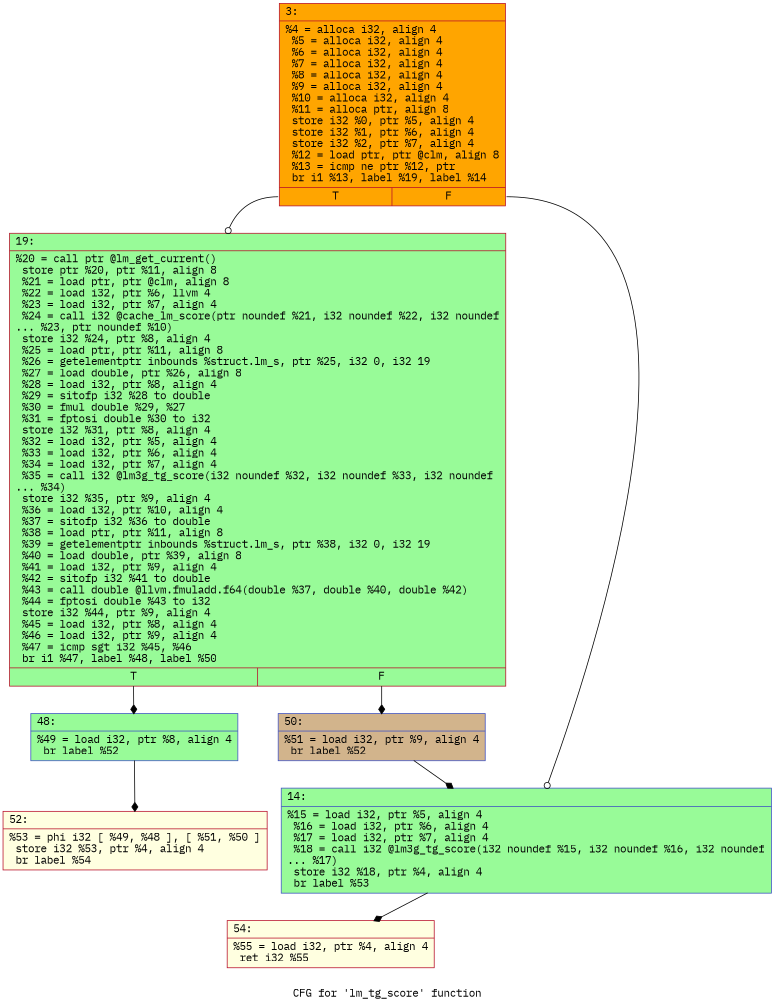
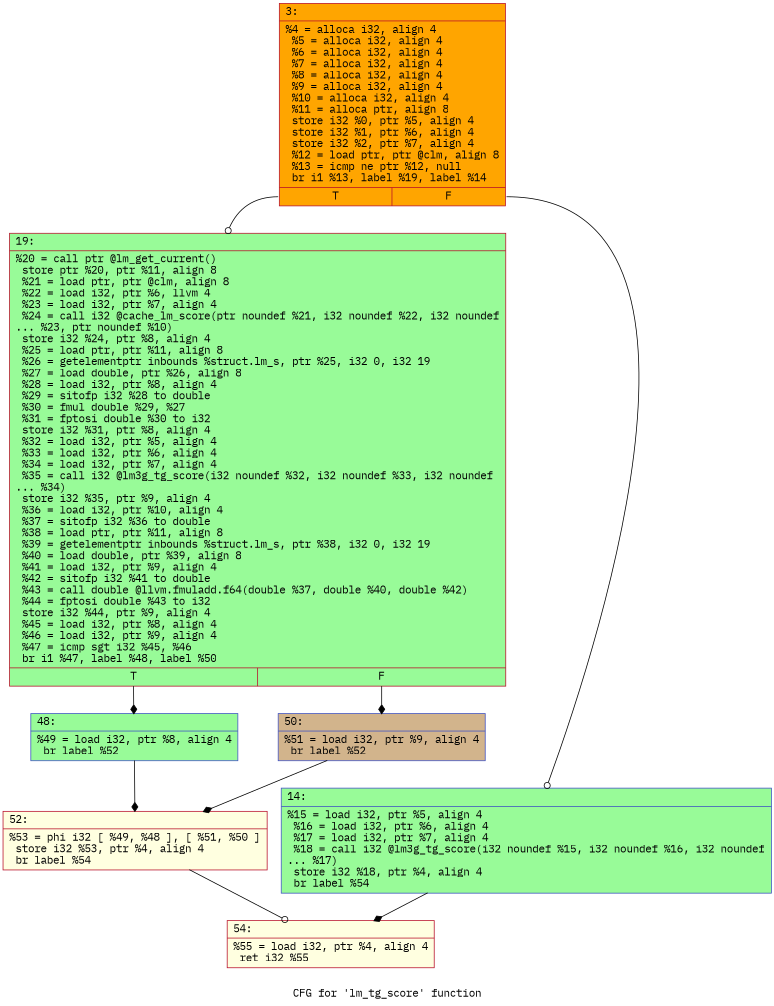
  digraph {
    fontname="IBM Plex Mono"
    label="CFG for 'lm_tg_score' function"
    node [color="#b70d28ff" fillcolor=palegreen fontname="IBM Plex Mono" shape=record style=filled]
    edge [arrowhead=diamond fontname="IBM Plex Mono"]
-   n1 [fillcolor=orange label="{3:\l|  %4 = alloca i32, align 4\l  %5 = alloca i32, align 4\l  %6 = alloca i32, align 4\l  %7 = alloca i32, align 4\l  %8 = alloca i32, align 4\l  %9 = alloca i32, align 4\l  %10 = alloca i32, align 4\l  %11 = alloca ptr, align 8\l  store i32 %0, ptr %5, align 4\l  store i32 %1, ptr %6, align 4\l  store i32 %2, ptr %7, align 4\l  %12 = load ptr, ptr @clm, align 8\l  %13 = icmp ne ptr %12, ptr\l  br i1 %13, label %19, label %14\l|{<s0>T|<s1>F}}"]
+   n1 [fillcolor=orange label="{3:\l|  %4 = alloca i32, align 4\l  %5 = alloca i32, align 4\l  %6 = alloca i32, align 4\l  %7 = alloca i32, align 4\l  %8 = alloca i32, align 4\l  %9 = alloca i32, align 4\l  %10 = alloca i32, align 4\l  %11 = alloca ptr, align 8\l  store i32 %0, ptr %5, align 4\l  store i32 %1, ptr %6, align 4\l  store i32 %2, ptr %7, align 4\l  %12 = load ptr, ptr @clm, align 8\l  %13 = icmp ne ptr %12, null\l  br i1 %13, label %19, label %14\l|{<s0>T|<s1>F}}"]
    n2 [label="{19:\l|  %20 = call ptr @lm_get_current()\l  store ptr %20, ptr %11, align 8\l  %21 = load ptr, ptr @clm, align 8\l  %22 = load i32, ptr %6, llvm 4\l  %23 = load i32, ptr %7, align 4\l  %24 = call i32 @cache_lm_score(ptr noundef %21, i32 noundef %22, i32 noundef\l... %23, ptr noundef %10)\l  store i32 %24, ptr %8, align 4\l  %25 = load ptr, ptr %11, align 8\l  %26 = getelementptr inbounds %struct.lm_s, ptr %25, i32 0, i32 19\l  %27 = load double, ptr %26, align 8\l  %28 = load i32, ptr %8, align 4\l  %29 = sitofp i32 %28 to double\l  %30 = fmul double %29, %27\l  %31 = fptosi double %30 to i32\l  store i32 %31, ptr %8, align 4\l  %32 = load i32, ptr %5, align 4\l  %33 = load i32, ptr %6, align 4\l  %34 = load i32, ptr %7, align 4\l  %35 = call i32 @lm3g_tg_score(i32 noundef %32, i32 noundef %33, i32 noundef\l... %34)\l  store i32 %35, ptr %9, align 4\l  %36 = load i32, ptr %10, align 4\l  %37 = sitofp i32 %36 to double\l  %38 = load ptr, ptr %11, align 8\l  %39 = getelementptr inbounds %struct.lm_s, ptr %38, i32 0, i32 19\l  %40 = load double, ptr %39, align 8\l  %41 = load i32, ptr %9, align 4\l  %42 = sitofp i32 %41 to double\l  %43 = call double @llvm.fmuladd.f64(double %37, double %40, double %42)\l  %44 = fptosi double %43 to i32\l  store i32 %44, ptr %9, align 4\l  %45 = load i32, ptr %8, align 4\l  %46 = load i32, ptr %9, align 4\l  %47 = icmp sgt i32 %45, %46\l  br i1 %47, label %48, label %50\l|{<s0>T|<s1>F}}"]
-   n3 [color="#3d50c3ff" label="{14:\l|  %15 = load i32, ptr %5, align 4\l  %16 = load i32, ptr %6, align 4\l  %17 = load i32, ptr %7, align 4\l  %18 = call i32 @lm3g_tg_score(i32 noundef %15, i32 noundef %16, i32 noundef\l... %17)\l  store i32 %18, ptr %4, align 4\l  br label %53\l}"]
+   n3 [color="#3d50c3ff" label="{14:\l|  %15 = load i32, ptr %5, align 4\l  %16 = load i32, ptr %6, align 4\l  %17 = load i32, ptr %7, align 4\l  %18 = call i32 @lm3g_tg_score(i32 noundef %15, i32 noundef %16, i32 noundef\l... %17)\l  store i32 %18, ptr %4, align 4\l  br label %54\l}"]
    n4 [color="#3d50c3ff" label="{48:\l|  %49 = load i32, ptr %8, align 4\l  br label %52\l}"]
    n5 [color="#3d50c3ff" fillcolor=tan label="{50:\l|  %51 = load i32, ptr %9, align 4\l  br label %52\l}"]
    n6 [fillcolor=lightyellow label="{54:\l|  %55 = load i32, ptr %4, align 4\l  ret i32 %55\l}"]
    n7 [fillcolor=lightyellow label="{52:\l|  %53 = phi i32 [ %49, %48 ], [ %51, %50 ]\l  store i32 %53, ptr %4, align 4\l  br label %54\l}"]
    n1 -> n2 [arrowhead=odot tailport=s0]
    n1 -> n3 [arrowhead=odot tailport=s1]
    n2 -> n4 [tailport=s0]
    n2 -> n5 [tailport=s1]
    n3 -> n6
    n4 -> n7
-   n5 -> n3
+   n5 -> n7
+   n7 -> n6 [arrowhead=odot]
  }
